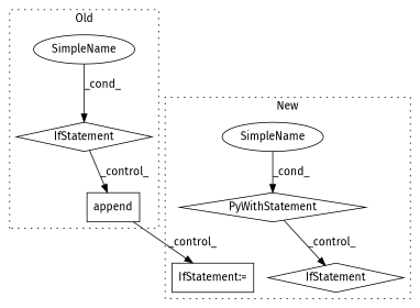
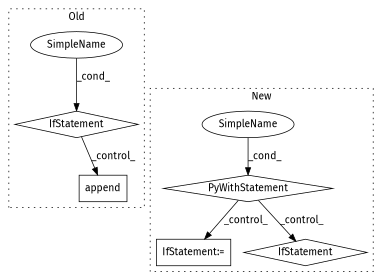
  digraph {
    fontname="Fira Sans"
    node [a=42 fontname="Fira Sans" shape=diamond]
    edge [fontname="Fira Sans"]
    n1 [a=104 l="10,2" label=PyWithStatement s="10853,10895"]
    n2 [a=7 l=1 label="IfStatement:=" s=11038 shape=box]
    n3 [label=SimpleName shape=ellipse]
    n4 [a=25 l=3 label=IfStatement s=10920]
    n5 [a=32 l="7,1" label=append s="10691,10713" shape=box]
    n6 [a=25 l="4,2" label=IfStatement s="10642,10669"]
    n7 [label=SimpleName shape=ellipse]
    subgraph cluster_1 {
      label=New
      style=dotted
      n1
      n2
      n3
      n4
    }
    subgraph cluster_2 {
      label=Old
      style=dotted
      n5
      n6
      n7
    }
-   n5 -> n2 [label=_control_]
+   n1 -> n2 [label=_control_]
    n1 -> n4 [label=_control_]
    n3 -> n1 [label=_cond_]
    n6 -> n5 [label=_control_]
    n7 -> n6 [label=_cond_]
  }
